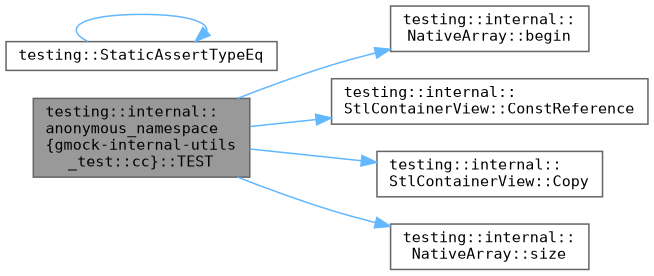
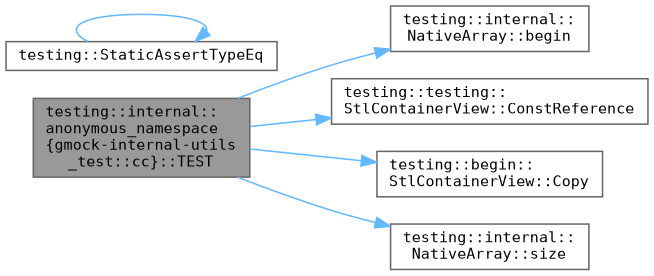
  digraph {
    fontname="DejaVu Sans Mono"
    rankdir=LR
    node [color=grey40 fillcolor=white fontname="DejaVu Sans Mono" fontsize=10 shape=box style=filled]
    edge [color=steelblue1 fontname="DejaVu Sans Mono" fontsize=10 labelfontname=Helvetica labelfontsize=10 style=solid]
    n1 [color=gray40 fillcolor=grey60 fontcolor=black height=0.2 label="testing::internal::\lanonymous_namespace\l\{gmock-internal-utils\l_test::cc\}::TEST" width=0.4]
    n2 [height=0.2 label="testing::internal::\lNativeArray::begin" width=0.4]
-   n3 [height=0.2 label="testing::internal::\lStlContainerView::ConstReference" width=0.4]
-   n4 [height=0.2 label="testing::internal::\lStlContainerView::Copy" width=0.4]
+   n3 [height=0.2 label="testing::testing::\lStlContainerView::ConstReference" width=0.4]
+   n4 [height=0.2 label="testing::begin::\lStlContainerView::Copy" width=0.4]
    n5 [height=0.2 label="testing::internal::\lNativeArray::size" width=0.4]
    n6 [height=0.2 label="testing::StaticAssertTypeEq" width=0.4]
    n1 -> n2
    n1 -> n3
    n1 -> n4
    n1 -> n5
    n6 -> n6
  }
